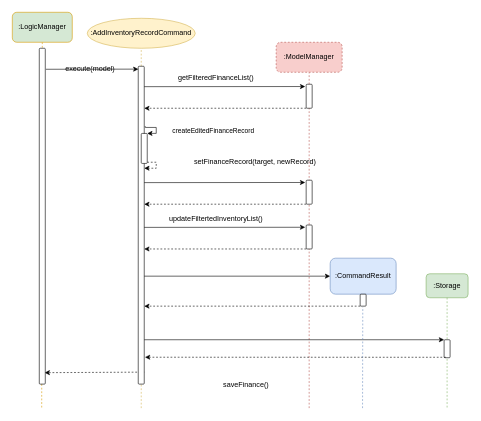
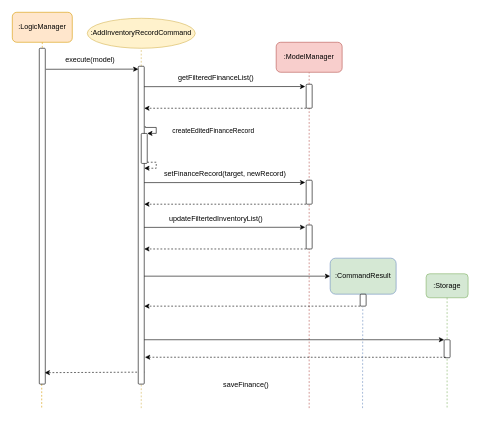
  <mxCell id="0" />
  <mxCell id="1" parent="0" />
  <mxCell id="2" value="" style="endArrow=none;dashed=1;html=1;entryX=0.5;entryY=1;entryDx=0;entryDy=0;fillColor=#f8cecc;strokeColor=#b85450;" parent="1" target="12" edge="1"><mxGeometry width="50" height="50" relative="1" as="geometry"><mxPoint x="515" y="680" as="sourcePoint" /><mxPoint x="515" y="180" as="targetPoint" /></mxGeometry></mxCell>
  <mxCell id="3" value="" style="endArrow=classic;html=1;dashed=1;entryX=0.9;entryY=1.002;entryDx=0;entryDy=0;entryPerimeter=0;" parent="1" edge="1"><mxGeometry width="50" height="50" relative="1" as="geometry"><mxPoint x="240" y="620" as="sourcePoint" /><mxPoint x="74" y="620.92" as="targetPoint" /></mxGeometry></mxCell>
  <mxCell id="4" value="" style="endArrow=none;dashed=1;html=1;entryX=0.5;entryY=1;entryDx=0;entryDy=0;fillColor=#fff2cc;strokeColor=#d6b656;" parent="1" target="6" edge="1"><mxGeometry width="50" height="50" relative="1" as="geometry"><mxPoint x="235" y="680" as="sourcePoint" /><mxPoint x="100" y="80" as="targetPoint" /></mxGeometry></mxCell>
  <mxCell id="5" value="" style="endArrow=none;dashed=1;html=1;fillColor=#ffe6cc;strokeColor=#d79b00;exitX=0.5;exitY=1;exitDx=0;exitDy=0;" parent="1" source="8" edge="1"><mxGeometry width="50" height="50" relative="1" as="geometry"><mxPoint x="69" y="550" as="sourcePoint" /><mxPoint x="69" y="680" as="targetPoint" /></mxGeometry></mxCell>
  <mxCell id="6" value=":AddInventoryRecordCommand" style="ellipse;whiteSpace=wrap;html=1;fillColor=#fff2cc;strokeColor=#d6b656;" parent="1" vertex="1"><mxGeometry x="145" y="30" width="180" height="50" as="geometry" /></mxCell>
  <mxCell id="7" value="" style="html=1;points=[];perimeter=orthogonalPerimeter;rounded=1;" parent="1" vertex="1"><mxGeometry x="230" y="110" width="10" height="530" as="geometry" /></mxCell>
- <mxCell id="8" value=":LogicManager" style="rounded=1;whiteSpace=wrap;html=1;fillColor=#d5e8d4;strokeColor=#d79b00;" parent="1" vertex="1"><mxGeometry x="20" y="20" width="100" height="50" as="geometry" /></mxCell>
+ <mxCell id="8" value=":LogicManager" style="rounded=1;whiteSpace=wrap;html=1;fillColor=#ffe6cc;strokeColor=#d79b00;" parent="1" vertex="1"><mxGeometry x="20" y="20" width="100" height="50" as="geometry" /></mxCell>
  <mxCell id="9" value="" style="html=1;points=[];perimeter=orthogonalPerimeter;rounded=1;" parent="1" vertex="1"><mxGeometry x="65" y="80" width="10" height="560" as="geometry" /></mxCell>
  <mxCell id="10" value="" style="endArrow=classic;html=1;entryX=0.02;entryY=0.009;entryDx=0;entryDy=0;entryPerimeter=0;" parent="1" target="7" edge="1"><mxGeometry width="50" height="50" relative="1" as="geometry"><mxPoint x="76" y="115" as="sourcePoint" /><mxPoint x="350" y="220" as="targetPoint" /></mxGeometry></mxCell>
- <mxCell id="11" value="execute(model)" style="text;html=1;strokeColor=none;fillColor=none;align=center;verticalAlign=middle;whiteSpace=wrap;rounded=0;" parent="1" vertex="1"><mxGeometry x="130" y="105" width="40" height="20" as="geometry" /></mxCell>
- <mxCell id="12" value=":ModelManager" style="rounded=1;whiteSpace=wrap;html=1;fillColor=#f8cecc;strokeColor=#b85450;dashed=1;" parent="1" vertex="1"><mxGeometry x="460" y="70" width="110" height="50" as="geometry" /></mxCell>
+ <mxCell id="11" value="execute(model)" style="text;html=1;strokeColor=none;fillColor=none;align=center;verticalAlign=middle;whiteSpace=wrap;rounded=0;" parent="1" vertex="1"><mxGeometry x="130" y="90" width="40" height="20" as="geometry" /></mxCell>
+ <mxCell id="12" value=":ModelManager" style="rounded=1;whiteSpace=wrap;html=1;fillColor=#f8cecc;strokeColor=#b85450;" parent="1" vertex="1"><mxGeometry x="460" y="70" width="110" height="50" as="geometry" /></mxCell>
  <mxCell id="13" value="" style="html=1;points=[];perimeter=orthogonalPerimeter;rounded=1;" parent="1" vertex="1"><mxGeometry x="510" y="140" width="10" height="40" as="geometry" /></mxCell>
  <mxCell id="14" value="" style="endArrow=classic;html=1;entryX=-0.16;entryY=0.095;entryDx=0;entryDy=0;entryPerimeter=0;" parent="1" target="13" edge="1"><mxGeometry width="50" height="50" relative="1" as="geometry"><mxPoint x="240" y="144" as="sourcePoint" /><mxPoint x="350" y="220" as="targetPoint" /></mxGeometry></mxCell>
  <mxCell id="15" value="getFilteredFinanceList()" style="text;html=1;strokeColor=none;fillColor=none;align=center;verticalAlign=middle;whiteSpace=wrap;rounded=0;" parent="1" vertex="1"><mxGeometry x="340" y="120" width="40" height="20" as="geometry" /></mxCell>
  <mxCell id="16" value="" style="endArrow=classic;html=1;dashed=1;" parent="1" edge="1"><mxGeometry width="50" height="50" relative="1" as="geometry"><mxPoint x="510" y="180" as="sourcePoint" /><mxPoint x="240" y="180" as="targetPoint" /></mxGeometry></mxCell>
  <mxCell id="17" value="" style="endArrow=classic;html=1;" parent="1" edge="1"><mxGeometry width="50" height="50" relative="1" as="geometry"><mxPoint x="240" y="460" as="sourcePoint" /><mxPoint x="550" y="460" as="targetPoint" /></mxGeometry></mxCell>
- <mxCell id="18" value=":CommandResult" style="rounded=1;whiteSpace=wrap;html=1;fillColor=#dae8fc;strokeColor=#6c8ebf;" parent="1" vertex="1"><mxGeometry x="550" y="430" width="110" height="60" as="geometry" /></mxCell>
+ <mxCell id="18" value=":CommandResult" style="rounded=1;whiteSpace=wrap;html=1;fillColor=#d5e8d4;strokeColor=#6c8ebf;" parent="1" vertex="1"><mxGeometry x="550" y="430" width="110" height="60" as="geometry" /></mxCell>
  <mxCell id="19" value="" style="html=1;points=[];perimeter=orthogonalPerimeter;rounded=1;" parent="1" vertex="1"><mxGeometry x="600" y="490" width="10" height="20" as="geometry" /></mxCell>
  <mxCell id="20" value="" style="endArrow=classic;html=1;dashed=1;" parent="1" edge="1"><mxGeometry width="50" height="50" relative="1" as="geometry"><mxPoint x="600" y="510" as="sourcePoint" /><mxPoint x="240" y="510" as="targetPoint" /></mxGeometry></mxCell>
  <mxCell id="21" value="" style="endArrow=classic;html=1;" parent="1" edge="1"><mxGeometry width="50" height="50" relative="1" as="geometry"><mxPoint x="240" y="566" as="sourcePoint" /><mxPoint x="740" y="566" as="targetPoint" /></mxGeometry></mxCell>
  <mxCell id="22" value=":Storage" style="rounded=1;whiteSpace=wrap;html=1;fillColor=#d5e8d4;strokeColor=#82b366;" parent="1" vertex="1"><mxGeometry x="710" y="456" width="70" height="40" as="geometry" /></mxCell>
  <mxCell id="23" value="" style="endArrow=none;dashed=1;html=1;exitX=0.5;exitY=1;exitDx=0;exitDy=0;fillColor=#d5e8d4;strokeColor=#82b366;" parent="1" source="22" edge="1"><mxGeometry width="50" height="50" relative="1" as="geometry"><mxPoint x="650" y="486" as="sourcePoint" /><mxPoint x="745" y="680" as="targetPoint" /></mxGeometry></mxCell>
  <mxCell id="24" value="" style="html=1;points=[];perimeter=orthogonalPerimeter;rounded=1;" parent="1" vertex="1"><mxGeometry x="740" y="566" width="10" height="30" as="geometry" /></mxCell>
  <mxCell id="25" value="saveFinance()" style="text;html=1;strokeColor=none;fillColor=none;align=center;verticalAlign=middle;whiteSpace=wrap;rounded=0;" parent="1" vertex="1"><mxGeometry x="390" y="631" width="40" height="20" as="geometry" /></mxCell>
  <mxCell id="26" value="" style="endArrow=classic;html=1;dashed=1;exitX=0.28;exitY=0.975;exitDx=0;exitDy=0;exitPerimeter=0;entryX=1.12;entryY=0.812;entryDx=0;entryDy=0;entryPerimeter=0;" parent="1" source="24" edge="1"><mxGeometry width="50" height="50" relative="1" as="geometry"><mxPoint x="725" y="596" as="sourcePoint" /><mxPoint x="241.2" y="595.16" as="targetPoint" /></mxGeometry></mxCell>
  <mxCell id="27" value="" style="endArrow=none;dashed=1;html=1;entryX=0.44;entryY=1.07;entryDx=0;entryDy=0;entryPerimeter=0;fillColor=#dae8fc;strokeColor=#6c8ebf;" parent="1" target="19" edge="1"><mxGeometry width="50" height="50" relative="1" as="geometry"><mxPoint x="604" y="680" as="sourcePoint" /><mxPoint x="245" y="660" as="targetPoint" /></mxGeometry></mxCell>
  <mxCell id="28" style="edgeStyle=orthogonalEdgeStyle;rounded=0;orthogonalLoop=1;jettySize=auto;html=1;dashed=1;" parent="1" edge="1"><mxGeometry relative="1" as="geometry"><mxPoint x="240" y="280" as="targetPoint" /><mxPoint x="245" y="270" as="sourcePoint" /><Array as="points"><mxPoint x="260" y="270" /><mxPoint x="260" y="280" /><mxPoint x="240" y="280" /></Array></mxGeometry></mxCell>
  <mxCell id="29" value="" style="html=1;points=[];perimeter=orthogonalPerimeter;rounded=1;" parent="1" vertex="1"><mxGeometry x="235" y="222" width="10" height="50" as="geometry" /></mxCell>
  <mxCell id="30" style="edgeStyle=orthogonalEdgeStyle;rounded=0;orthogonalLoop=1;jettySize=auto;html=1;entryX=1;entryY=0.395;entryDx=0;entryDy=0;entryPerimeter=0;exitX=1.074;exitY=0.19;exitDx=0;exitDy=0;exitPerimeter=0;" parent="1" source="7" edge="1"><mxGeometry relative="1" as="geometry"><mxPoint x="245" y="221.93" as="targetPoint" /><mxPoint x="239.6" y="201.55" as="sourcePoint" /><Array as="points"><mxPoint x="242" y="211" /><mxPoint x="242" y="212" /><mxPoint x="260" y="212" /><mxPoint x="260" y="222" /></Array></mxGeometry></mxCell>
  <mxCell id="31" value="createEditedFinanceRecord" style="edgeLabel;html=1;align=center;verticalAlign=middle;resizable=0;points=[];" parent="30" vertex="1" connectable="0"><mxGeometry x="-0.233" y="-8" relative="1" as="geometry"><mxPoint x="98.14" y="-3.31" as="offset" /></mxGeometry></mxCell>
  <mxCell id="32" value="" style="html=1;points=[];perimeter=orthogonalPerimeter;rounded=1;" parent="1" vertex="1"><mxGeometry x="510" y="300" width="10" height="40" as="geometry" /></mxCell>
  <mxCell id="33" value="" style="endArrow=classic;html=1;entryX=-0.16;entryY=0.095;entryDx=0;entryDy=0;entryPerimeter=0;" parent="1" target="32" edge="1"><mxGeometry width="50" height="50" relative="1" as="geometry"><mxPoint x="240" y="304" as="sourcePoint" /><mxPoint x="350" y="380" as="targetPoint" /></mxGeometry></mxCell>
- <mxCell id="34" value="setFinanceRecord(target, newRecord)" style="text;html=1;strokeColor=none;fillColor=none;align=center;verticalAlign=middle;whiteSpace=wrap;rounded=0;" parent="1" vertex="1"><mxGeometry x="310" y="260" width="230" height="20" as="geometry" /></mxCell>
+ <mxCell id="34" value="setFinanceRecord(target, newRecord)" style="text;html=1;strokeColor=none;fillColor=none;align=center;verticalAlign=middle;whiteSpace=wrap;rounded=0;" parent="1" vertex="1"><mxGeometry x="260" y="280" width="230" height="20" as="geometry" /></mxCell>
  <mxCell id="35" value="" style="endArrow=classic;html=1;dashed=1;" parent="1" edge="1"><mxGeometry width="50" height="50" relative="1" as="geometry"><mxPoint x="510" y="340" as="sourcePoint" /><mxPoint x="240" y="340" as="targetPoint" /></mxGeometry></mxCell>
  <mxCell id="36" value="" style="html=1;points=[];perimeter=orthogonalPerimeter;rounded=1;" parent="1" vertex="1"><mxGeometry x="510" y="374.66" width="10" height="40" as="geometry" /></mxCell>
  <mxCell id="37" value="" style="endArrow=classic;html=1;entryX=-0.16;entryY=0.095;entryDx=0;entryDy=0;entryPerimeter=0;" parent="1" target="36" edge="1"><mxGeometry width="50" height="50" relative="1" as="geometry"><mxPoint x="240" y="378.66" as="sourcePoint" /><mxPoint x="350" y="454.66" as="targetPoint" /></mxGeometry></mxCell>
  <mxCell id="38" value="updateFiltertedInventoryList()" style="text;html=1;strokeColor=none;fillColor=none;align=center;verticalAlign=middle;whiteSpace=wrap;rounded=0;" parent="1" vertex="1"><mxGeometry x="340" y="354.66" width="40" height="20" as="geometry" /></mxCell>
  <mxCell id="39" value="" style="endArrow=classic;html=1;dashed=1;" parent="1" edge="1"><mxGeometry width="50" height="50" relative="1" as="geometry"><mxPoint x="510" y="414.66" as="sourcePoint" /><mxPoint x="240" y="414.66" as="targetPoint" /></mxGeometry></mxCell>
